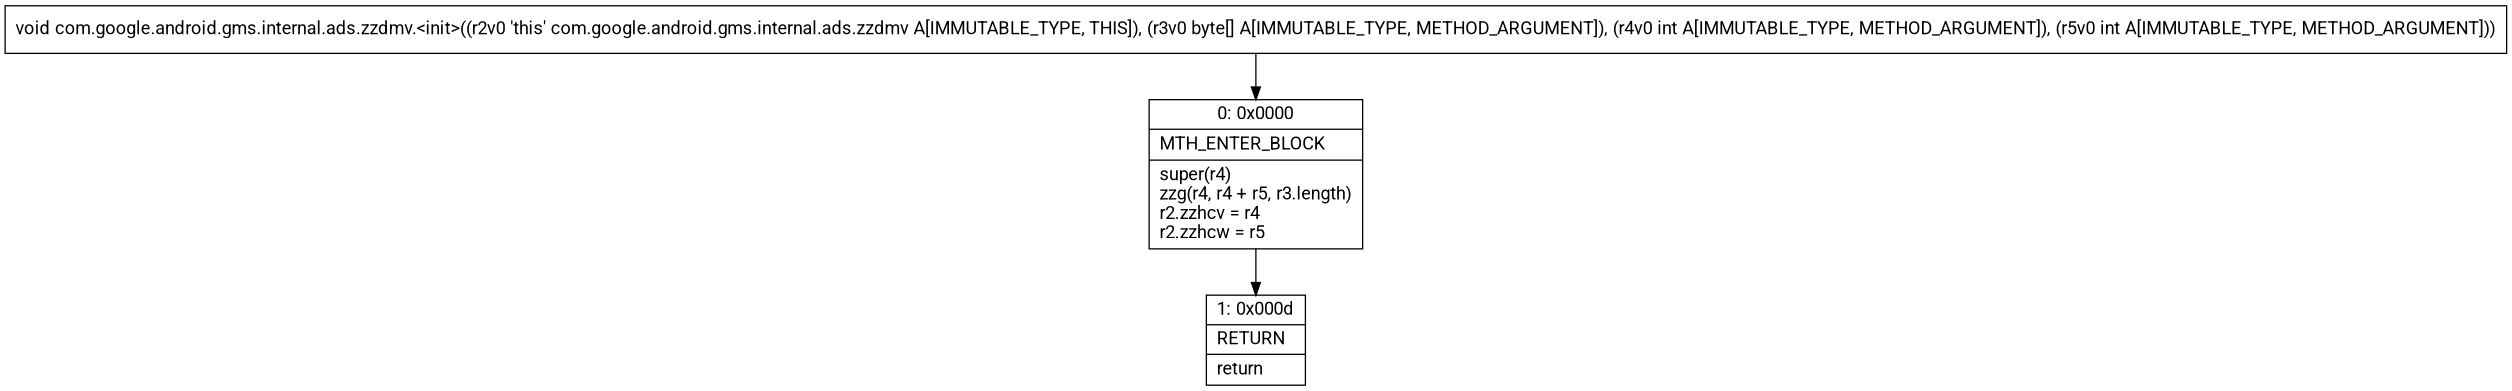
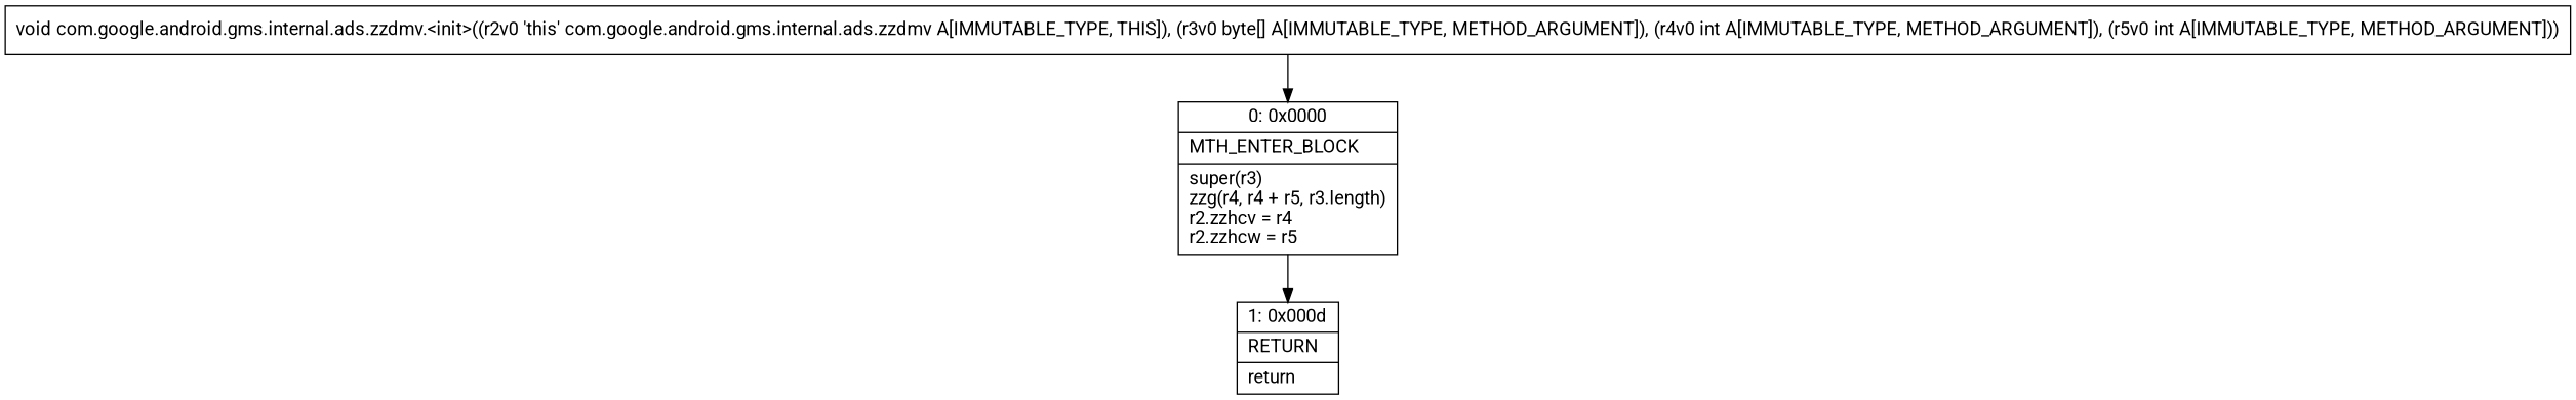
  digraph {
    fontname=Roboto
    node [shape=record fontname=Roboto]
    edge [fontname=Roboto]
-   n1 [label="{0\:\ 0x0000|MTH_ENTER_BLOCK\l|super(r4)\lzzg(r4, r4 + r5, r3.length)\lr2.zzhcv = r4\lr2.zzhcw = r5\l}"]
+   n1 [label="{0\:\ 0x0000|MTH_ENTER_BLOCK\l|super(r3)\lzzg(r4, r4 + r5, r3.length)\lr2.zzhcv = r4\lr2.zzhcw = r5\l}"]
    n2 [label="{1\:\ 0x000d|RETURN\l|return\l}"]
    n3 [label="{void com.google.android.gms.internal.ads.zzdmv.\<init\>((r2v0 'this' com.google.android.gms.internal.ads.zzdmv A[IMMUTABLE_TYPE, THIS]), (r3v0 byte[] A[IMMUTABLE_TYPE, METHOD_ARGUMENT]), (r4v0 int A[IMMUTABLE_TYPE, METHOD_ARGUMENT]), (r5v0 int A[IMMUTABLE_TYPE, METHOD_ARGUMENT])) }"]
    n1 -> n2
    n3 -> n1
  }
